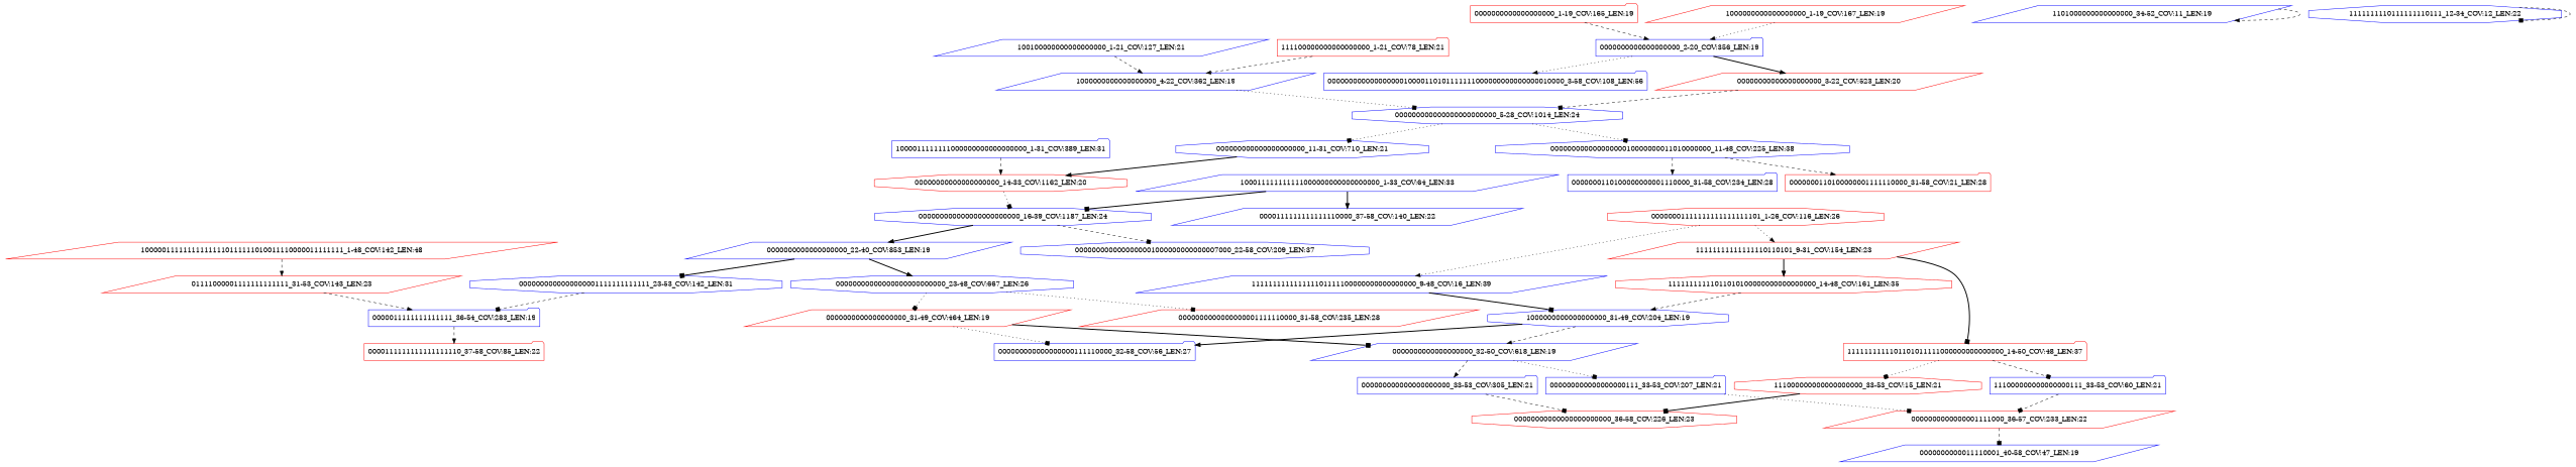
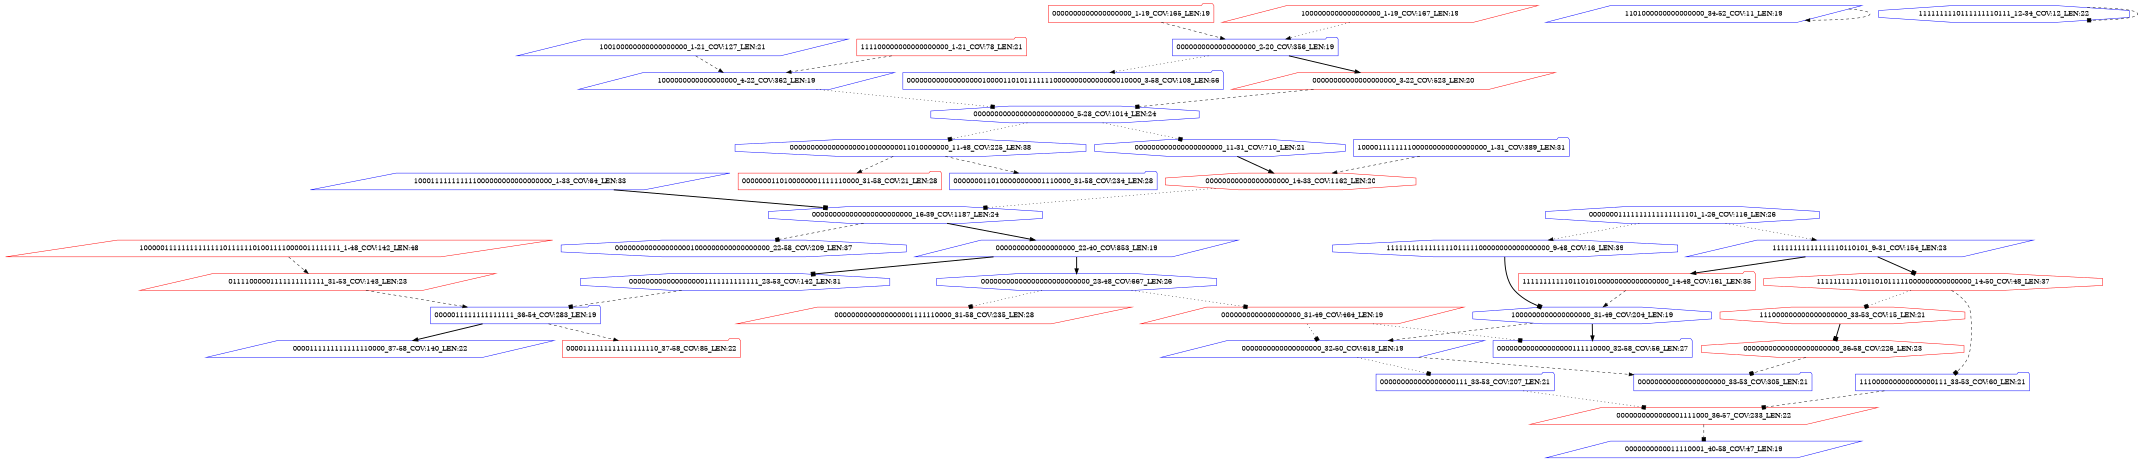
  digraph {
    node [color=blue shape=parallelogram]
    edge [arrowhead=normal style=dashed]
    "0000011111111111111_36-54_COV:283_LEN:19" [shape=folder]
    "0000111111111111110000_37-58_COV:140_LEN:22"
    "0000111111111111111110_37-58_COV:85_LEN:22" [color=red shape=folder]
-   "111111111111111101111100000000000000000_9-48_COV:16_LEN:39"
+   "111111111111111101111100000000000000000_9-48_COV:16_LEN:39" [shape=octagon]
    "1000000000000000000_31-49_COV:204_LEN:19" [shape=octagon]
    "000000000000000000111110000_32-58_COV:56_LEN:27" [shape=folder]
    "0000000000000000000_32-50_COV:618_LEN:19"
    "000000000000000000000_33-53_COV:305_LEN:21" [shape=folder]
    "000000000000000000111_33-53_COV:207_LEN:21" [shape=folder]
    "000000000000000000000000_16-39_COV:1187_LEN:24" [shape=octagon]
-   "0000000000000000001000000000000000000_22-58_COV:209_LEN:37" [shape=octagon label="0000000000000000001000000000000007000_22-58_COV:209_LEN:37"]
+   "0000000000000000001000000000000000000_22-58_COV:209_LEN:37" [shape=octagon]
    "0000000000000000000_22-40_COV:853_LEN:19"
    "00000000000000000000000000_23-48_COV:667_LEN:26" [shape=octagon]
    "0000000000000000001111111111111_23-53_COV:142_LEN:31" [shape=octagon]
    "0000000000000000000_31-49_COV:464_LEN:19" [color=red]
    "0000000000000000001111110000_31-58_COV:235_LEN:28" [color=red]
    "100011111111111000000000000000000_1-33_COV:64_LEN:33"
    "00000000000000000000000_36-58_COV:226_LEN:23" [color=red shape=octagon]
    "0000000000000001111000_36-57_COV:233_LEN:22" [color=red]
    "1101000000000000000_34-52_COV:11_LEN:19"
    "0000000000011110001_40-58_COV:47_LEN:19"
    "0000000110100000000001110000_31-58_COV:234_LEN:28" [shape=folder]
    "00000000000000000010000000011010000000_11-48_COV:225_LEN:38" [shape=octagon]
    "0000000110100000001111110000_31-58_COV:21_LEN:28" [color=red shape=folder]
    "1000000000000000000_4-22_COV:362_LEN:19"
    "000000000000000000000000_5-28_COV:1014_LEN:24" [shape=octagon]
    "000000000000000000000_11-31_COV:710_LEN:21" [shape=octagon]
    "00000000000000000000_14-33_COV:1162_LEN:20" [color=red shape=octagon]
    "0000000000000000000_1-19_COV:165_LEN:19" [color=red shape=folder]
    "0000000000000000000_2-20_COV:356_LEN:19" [shape=folder]
    "00000000000000000000_3-22_COV:523_LEN:20" [color=red]
    "00000000000000000010000110101111111000000000000000010000_3-58_COV:108_LEN:56" [shape=folder]
-   "11111111111011010100000000000000000_14-48_COV:161_LEN:35" [color=red shape=octagon]
-   "00000001111111111111111101_1-26_COV:116_LEN:26" [color=red shape=octagon]
-   "11111111111111110110101_9-31_COV:154_LEN:23" [color=red]
-   "1111111111101101011111000000000000000_14-50_COV:48_LEN:37" [color=red shape=folder]
+   "11111111111011010100000000000000000_14-48_COV:161_LEN:35" [color=red shape=folder]
+   "00000001111111111111111101_1-26_COV:116_LEN:26" [shape=octagon]
+   "11111111111111110110101_9-31_COV:154_LEN:23"
+   "1111111111101101011111000000000000000_14-50_COV:48_LEN:37" [color=red shape=octagon]
    "111000000000000000111_33-53_COV:60_LEN:21" [shape=folder]
    "111000000000000000000_33-53_COV:15_LEN:21" [color=red shape=octagon]
    "1111111110111111110111_12-34_COV:12_LEN:22" [shape=octagon]
    "01111000001111111111111_31-53_COV:143_LEN:23" [color=red]
    "111100000000000000000_1-21_COV:78_LEN:21" [color=red shape=folder]
    "100000111111111111110111111010011110000011111111_1-48_COV:142_LEN:48" [color=red]
    "100100000000000000000_1-21_COV:127_LEN:21"
    "1000000000000000000_1-19_COV:167_LEN:19" [color=red]
    "1000011111111000000000000000000_1-31_COV:389_LEN:31" [shape=folder]
-   "100011111111111000000000000000000_1-33_COV:64_LEN:33" -> "0000111111111111110000_37-58_COV:140_LEN:22" [style=bold]
+   "0000011111111111111_36-54_COV:283_LEN:19" -> "0000111111111111110000_37-58_COV:140_LEN:22" [style=bold]
    "0000011111111111111_36-54_COV:283_LEN:19" -> "0000111111111111111110_37-58_COV:85_LEN:22"
    "111111111111111101111100000000000000000_9-48_COV:16_LEN:39" -> "1000000000000000000_31-49_COV:204_LEN:19" [arrowhead=box style=bold]
    "1000000000000000000_31-49_COV:204_LEN:19" -> "000000000000000000111110000_32-58_COV:56_LEN:27" [style=bold]
    "1000000000000000000_31-49_COV:204_LEN:19" -> "0000000000000000000_32-50_COV:618_LEN:19"
    "0000000000000000000_32-50_COV:618_LEN:19" -> "000000000000000000000_33-53_COV:305_LEN:21"
    "0000000000000000000_32-50_COV:618_LEN:19" -> "000000000000000000111_33-53_COV:207_LEN:21" [arrowhead=box style=dotted]
-   "000000000000000000000_33-53_COV:305_LEN:21" -> "00000000000000000000000_36-58_COV:226_LEN:23" [arrowhead=box]
+   "00000000000000000000000_36-58_COV:226_LEN:23" -> "000000000000000000000_33-53_COV:305_LEN:21" [arrowhead=box]
    "000000000000000000111_33-53_COV:207_LEN:21" -> "0000000000000001111000_36-57_COV:233_LEN:22" [arrowhead=box style=dotted]
    "000000000000000000000000_16-39_COV:1187_LEN:24" -> "0000000000000000001000000000000000000_22-58_COV:209_LEN:37" [arrowhead=box]
    "000000000000000000000000_16-39_COV:1187_LEN:24" -> "0000000000000000000_22-40_COV:853_LEN:19" [style=bold]
    "0000000000000000000_22-40_COV:853_LEN:19" -> "00000000000000000000000000_23-48_COV:667_LEN:26" [style=bold]
    "0000000000000000000_22-40_COV:853_LEN:19" -> "0000000000000000001111111111111_23-53_COV:142_LEN:31" [arrowhead=box style=bold]
    "00000000000000000000000000_23-48_COV:667_LEN:26" -> "0000000000000000000_31-49_COV:464_LEN:19" [arrowhead=box style=dotted]
    "00000000000000000000000000_23-48_COV:667_LEN:26" -> "0000000000000000001111110000_31-58_COV:235_LEN:28" [arrowhead=box style=dotted]
    "0000000000000000001111111111111_23-53_COV:142_LEN:31" -> "0000011111111111111_36-54_COV:283_LEN:19" [arrowhead=box]
    "0000000000000000000_31-49_COV:464_LEN:19" -> "000000000000000000111110000_32-58_COV:56_LEN:27" [arrowhead=box style=dotted]
-   "0000000000000000000_31-49_COV:464_LEN:19" -> "0000000000000000000_32-50_COV:618_LEN:19" [arrowhead=box style=bold]
+   "0000000000000000000_31-49_COV:464_LEN:19" -> "0000000000000000000_32-50_COV:618_LEN:19" [arrowhead=box style=dotted]
    "100011111111111000000000000000000_1-33_COV:64_LEN:33" -> "000000000000000000000000_16-39_COV:1187_LEN:24" [arrowhead=box style=bold]
    "0000000000000001111000_36-57_COV:233_LEN:22" -> "0000000000011110001_40-58_COV:47_LEN:19" [arrowhead=box]
    "1101000000000000000_34-52_COV:11_LEN:19" -> "1101000000000000000_34-52_COV:11_LEN:19"
    "00000000000000000010000000011010000000_11-48_COV:225_LEN:38" -> "0000000110100000000001110000_31-58_COV:234_LEN:28"
    "00000000000000000010000000011010000000_11-48_COV:225_LEN:38" -> "0000000110100000001111110000_31-58_COV:21_LEN:28"
    "1000000000000000000_4-22_COV:362_LEN:19" -> "000000000000000000000000_5-28_COV:1014_LEN:24" [arrowhead=box style=dotted]
    "000000000000000000000000_5-28_COV:1014_LEN:24" -> "00000000000000000010000000011010000000_11-48_COV:225_LEN:38" [arrowhead=box style=dotted]
    "000000000000000000000000_5-28_COV:1014_LEN:24" -> "000000000000000000000_11-31_COV:710_LEN:21" [arrowhead=box style=dotted]
    "000000000000000000000_11-31_COV:710_LEN:21" -> "00000000000000000000_14-33_COV:1162_LEN:20" [style=bold]
    "00000000000000000000_14-33_COV:1162_LEN:20" -> "000000000000000000000000_16-39_COV:1187_LEN:24" [arrowhead=box style=dotted]
    "0000000000000000000_1-19_COV:165_LEN:19" -> "0000000000000000000_2-20_COV:356_LEN:19"
    "0000000000000000000_2-20_COV:356_LEN:19" -> "00000000000000000000_3-22_COV:523_LEN:20" [style=bold]
    "0000000000000000000_2-20_COV:356_LEN:19" -> "00000000000000000010000110101111111000000000000000010000_3-58_COV:108_LEN:56" [style=dotted]
    "00000000000000000000_3-22_COV:523_LEN:20" -> "000000000000000000000000_5-28_COV:1014_LEN:24" [arrowhead=box]
    "11111111111011010100000000000000000_14-48_COV:161_LEN:35" -> "1000000000000000000_31-49_COV:204_LEN:19"
    "00000001111111111111111101_1-26_COV:116_LEN:26" -> "111111111111111101111100000000000000000_9-48_COV:16_LEN:39" [style=dotted]
    "00000001111111111111111101_1-26_COV:116_LEN:26" -> "11111111111111110110101_9-31_COV:154_LEN:23" [style=dotted]
    "11111111111111110110101_9-31_COV:154_LEN:23" -> "11111111111011010100000000000000000_14-48_COV:161_LEN:35" [style=bold]
    "11111111111111110110101_9-31_COV:154_LEN:23" -> "1111111111101101011111000000000000000_14-50_COV:48_LEN:37" [arrowhead=box style=bold]
    "1111111111101101011111000000000000000_14-50_COV:48_LEN:37" -> "111000000000000000111_33-53_COV:60_LEN:21" [arrowhead=box]
    "1111111111101101011111000000000000000_14-50_COV:48_LEN:37" -> "111000000000000000000_33-53_COV:15_LEN:21" [arrowhead=box style=dotted]
    "111000000000000000111_33-53_COV:60_LEN:21" -> "0000000000000001111000_36-57_COV:233_LEN:22" [arrowhead=box]
    "111000000000000000000_33-53_COV:15_LEN:21" -> "00000000000000000000000_36-58_COV:226_LEN:23" [arrowhead=box style=bold]
    "1111111110111111110111_12-34_COV:12_LEN:22" -> "1111111110111111110111_12-34_COV:12_LEN:22" [arrowhead=box]
    "01111000001111111111111_31-53_COV:143_LEN:23" -> "0000011111111111111_36-54_COV:283_LEN:19"
    "111100000000000000000_1-21_COV:78_LEN:21" -> "1000000000000000000_4-22_COV:362_LEN:19"
    "100000111111111111110111111010011110000011111111_1-48_COV:142_LEN:48" -> "01111000001111111111111_31-53_COV:143_LEN:23"
    "100100000000000000000_1-21_COV:127_LEN:21" -> "1000000000000000000_4-22_COV:362_LEN:19"
    "1000000000000000000_1-19_COV:167_LEN:19" -> "0000000000000000000_2-20_COV:356_LEN:19" [style=dotted]
    "1000011111111000000000000000000_1-31_COV:389_LEN:31" -> "00000000000000000000_14-33_COV:1162_LEN:20"
  }
